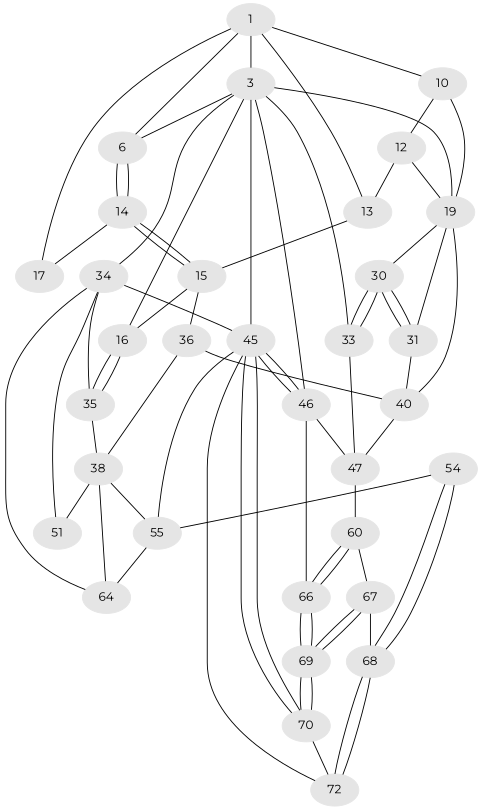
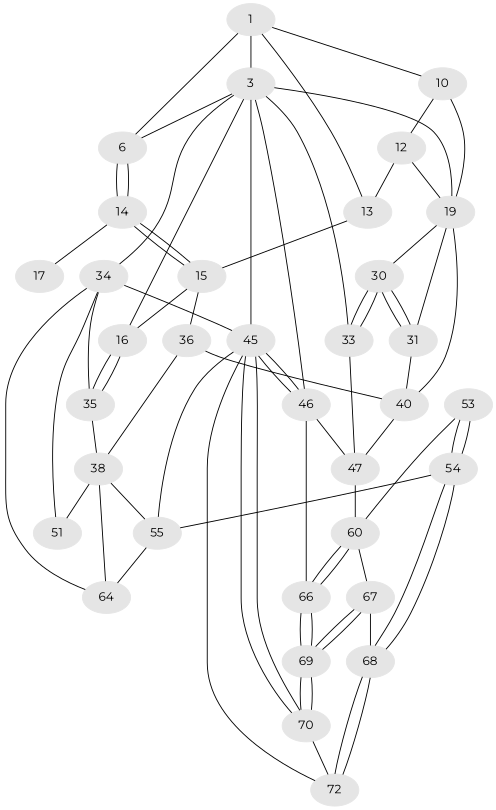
  graph {
    fontname=Montserrat
    node [color=gray90 fontname=Montserrat style=filled]
    edge [fontname=Montserrat]
    1 [super="+2+8"]
    3 [super="+4+20"]
    6 [super="+7"]
    10 [super="+11"]
    13
    17 [super="+18"]
    16
    19 [super="+23"]
    33
    34 [super="+52"]
    45 [super="+63"]
    46 [super="+65"]
    14
    12
    15 [super="+22"]
    35
    30
    31
    40 [super="+42"]
    47 [super="+48"]
    51
    64
    55 [super="+56"]
    70
    72
    66
    36 [super="+37+41"]
    38 [super="+39+57"]
    60 [super="+61"]
    69
    67
+   53 [super="+59"]
    54
    68
    1 -- 3
    1 -- 6
    1 -- 10
    1 -- 13
-   1 -- 17
    3 -- 6
    3 -- 16
    3 -- 19 [weight=2]
    3 -- 33
    3 -- 34
    3 -- 45 [weight=2]
    3 -- 46
    6 -- 14
    6 -- 14
    10 -- 19 [weight=2]
    10 -- 12
    13 -- 15
    16 -- 35
    16 -- 35
    19 -- 30
    19 -- 31
    19 -- 40
    33 -- 47
    34 -- 45
    34 -- 35
    34 -- 51
    34 -- 64
    45 -- 46
    45 -- 46
    45 -- 55
    45 -- 70
    45 -- 70
    45 -- 72
    46 -- 47
    46 -- 66
    14 -- 17
    14 -- 15
    14 -- 15
    12 -- 13
    12 -- 19
    15 -- 16
    15 -- 36
    35 -- 38
    30 -- 33
    30 -- 33
    30 -- 31
    30 -- 31
    31 -- 40
    40 -- 47
    47 -- 60
    55 -- 64
    70 -- 72
    66 -- 69
    66 -- 69
    36 -- 40 [weight=2]
    36 -- 38
    38 -- 51 [weight=2]
    38 -- 64
    38 -- 55
    60 -- 66
    60 -- 66
    60 -- 67
    69 -- 70
    69 -- 70
    67 -- 69
    67 -- 69
    67 -- 68
+   53 -- 60
+   53 -- 54
+   53 -- 54
    54 -- 55
    54 -- 68
    54 -- 68
    68 -- 72
    68 -- 72
  }
